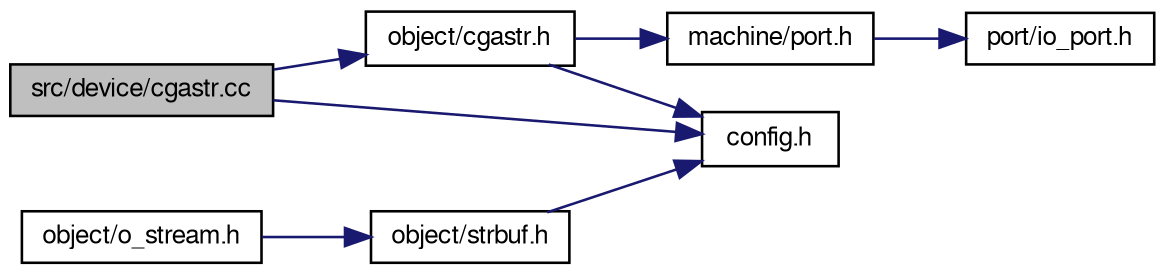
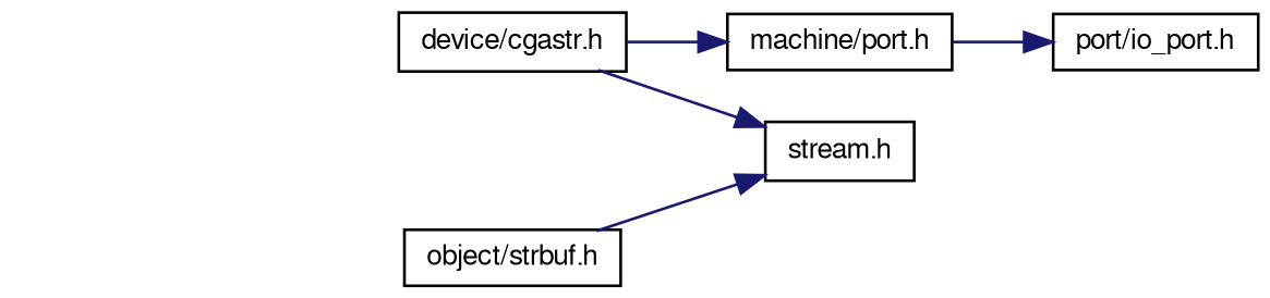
  digraph {
    rankdir=LR
    node [color=black fontname=FreeSans fontsize=10 shape=record]
    edge [color=midnightblue fontname=FreeSans fontsize=10 labelfontname=FreeSans labelfontsize=10 style=solid]
-   n1 [fillcolor=grey75 fontcolor=black height=0.2 label="src/device/cgastr.cc" style=filled width=0.4]
-   n2 [height=0.2 label="object/cgastr.h" width=0.4]
-   n3 [height=0.2 label="config.h" width=0.4]
+   n2 [height=0.2 label="device/cgastr.h" width=0.4]
+   n3 [height=0.2 label="stream.h" width=0.4]
    n4 [height=0.2 label="machine/port.h" width=0.4]
-   n5 [height=0.2 label="object/o_stream.h" width=0.4]
    n6 [height=0.2 label="object/strbuf.h" width=0.4]
    n7 [height=0.2 label="port/io_port.h" width=0.4]
-   n1 -> n2
-   n1 -> n3
    n2 -> n3
    n2 -> n4
    n4 -> n7
-   n5 -> n6
    n6 -> n3
  }
